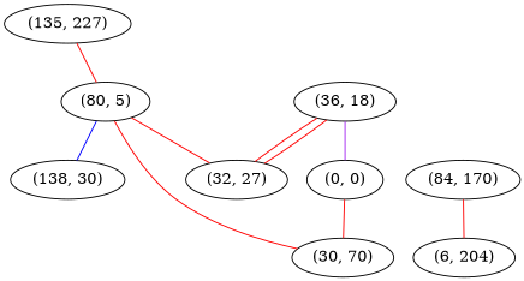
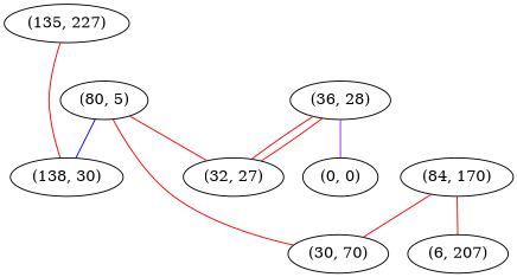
  graph {
    edge [color=red weight=1]
    n1 [label="(138, 30)"]
    "(135, 227)"
-   "(36, 28)" [label="(36, 18)"]
+   "(36, 28)"
    "(0, 0)"
    n5 [label="(32, 27)"]
    "(80, 5)"
    "(30, 70)"
    "(84, 170)"
-   "(6, 204)"
-   "(135, 227)" -- "(80, 5)"
+   "(6, 204)" [label="(6, 207)"]
+   "(135, 227)" -- n1
    "(36, 28)" -- "(0, 0)" [color=purple weight=4]
    "(36, 28)" -- n5
    "(36, 28)" -- n5
    "(80, 5)" -- n1 [color=blue weight=3]
    "(80, 5)" -- n5
    "(80, 5)" -- "(30, 70)"
-   "(0, 0)" -- "(30, 70)"
+   "(84, 170)" -- "(30, 70)"
    "(84, 170)" -- "(6, 204)"
  }
